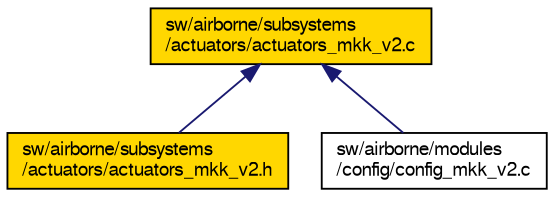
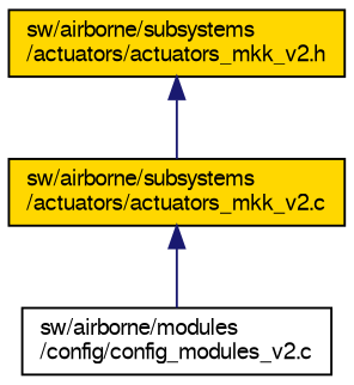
  digraph {
    node [color=black fillcolor=gold fontname=FreeSans fontsize=10 shape=record style=filled]
    edge [color=midnightblue dir=back fontname=FreeSans fontsize=10 labelfontname=FreeSans labelfontsize=10 style=solid]
    n1 [fontcolor=black height=0.2 label="sw/airborne/subsystems\l/actuators/actuators_mkk_v2.h" width=0.4]
    n2 [height=0.2 label="sw/airborne/subsystems\l/actuators/actuators_mkk_v2.c" width=0.4]
-   n3 [fillcolor=white height=0.2 label="sw/airborne/modules\l/config/config_mkk_v2.c" width=0.4]
-   n2 -> n1
+   n3 [fillcolor=white height=0.2 label="sw/airborne/modules\l/config/config_modules_v2.c" width=0.4]
+   n1 -> n2
    n2 -> n3
  }
